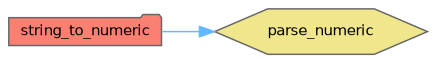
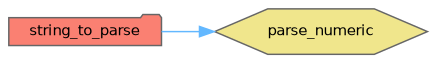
  digraph {
    rankdir=LR
    node [fontname=Helvetica fontsize=10 style=filled]
-   n1 [color=gray40 fillcolor=salmon fontcolor=black height=0.2 label=string_to_numeric shape=folder width=0.4]
+   n1 [color=gray40 fillcolor=salmon fontcolor=black height=0.2 label=string_to_parse shape=folder width=0.4]
    n2 [color=grey40 fillcolor=khaki height=0.2 label=parse_numeric shape=hexagon width=0.4]
    n1 -> n2 [color=steelblue1 fontname=Helvetica fontsize=10 labelfontname=Helvetica labelfontsize=10 style=solid]
  }
